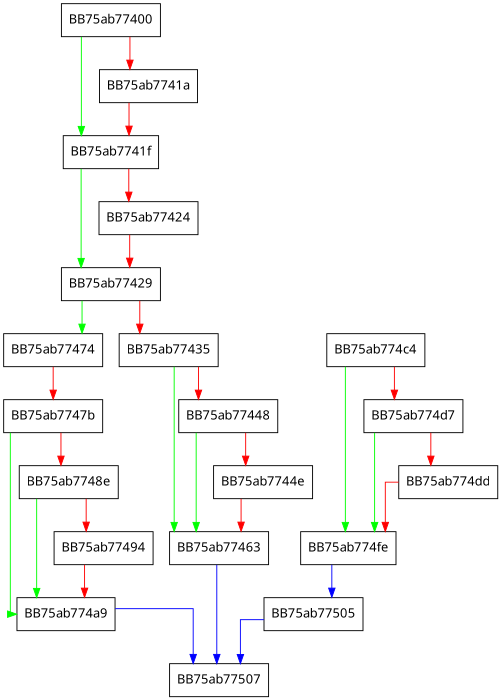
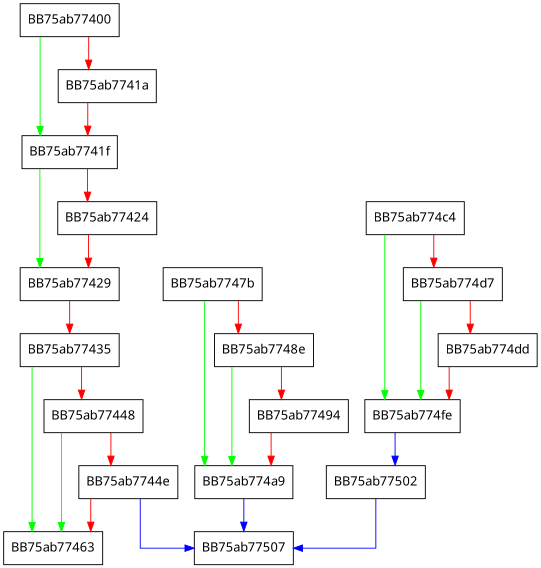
  digraph {
    fontname="Noto Sans"
    splines=ortho
    node [fontname="Noto Sans" shape=box]
    edge [color=red fontname="Noto Sans"]
    BB75ab77400
    BB75ab7741f
    BB75ab7741a
    BB75ab77429
    BB75ab77424
-   BB75ab77474
    BB75ab77435
    BB75ab7747b
    BB75ab77463
    BB75ab77448
    BB75ab774a9
    BB75ab7748e
    BB75ab77507
    BB75ab7744e
-   BB75ab77505
+   BB75ab77505 [label=BB75ab77502]
    BB75ab774c4
    BB75ab774fe
    BB75ab774d7
    BB75ab77494
    BB75ab774dd
    BB75ab77400 -> BB75ab7741f [color=green]
    BB75ab77400 -> BB75ab7741a
    BB75ab7741f -> BB75ab77429 [color=green]
    BB75ab7741f -> BB75ab77424
    BB75ab7741a -> BB75ab7741f
-   BB75ab77429 -> BB75ab77474 [color=green]
    BB75ab77429 -> BB75ab77435
    BB75ab77424 -> BB75ab77429
-   BB75ab77474 -> BB75ab7747b
    BB75ab77435 -> BB75ab77463 [color=green]
    BB75ab77435 -> BB75ab77448
    BB75ab7747b -> BB75ab774a9 [color=green]
    BB75ab7747b -> BB75ab7748e
-   BB75ab77463 -> BB75ab77507 [color=blue]
+   BB75ab7744e -> BB75ab77507 [color=blue]
    BB75ab77448 -> BB75ab77463 [color=green]
    BB75ab77448 -> BB75ab7744e
    BB75ab774a9 -> BB75ab77507 [color=blue]
    BB75ab7748e -> BB75ab774a9 [color=green]
    BB75ab7748e -> BB75ab77494
    BB75ab7744e -> BB75ab77463
    BB75ab77505 -> BB75ab77507 [color=blue]
    BB75ab774c4 -> BB75ab774fe [color=green]
    BB75ab774c4 -> BB75ab774d7
    BB75ab774fe -> BB75ab77505 [color=blue]
    BB75ab774d7 -> BB75ab774fe [color=green]
    BB75ab774d7 -> BB75ab774dd
    BB75ab77494 -> BB75ab774a9
    BB75ab774dd -> BB75ab774fe
  }
